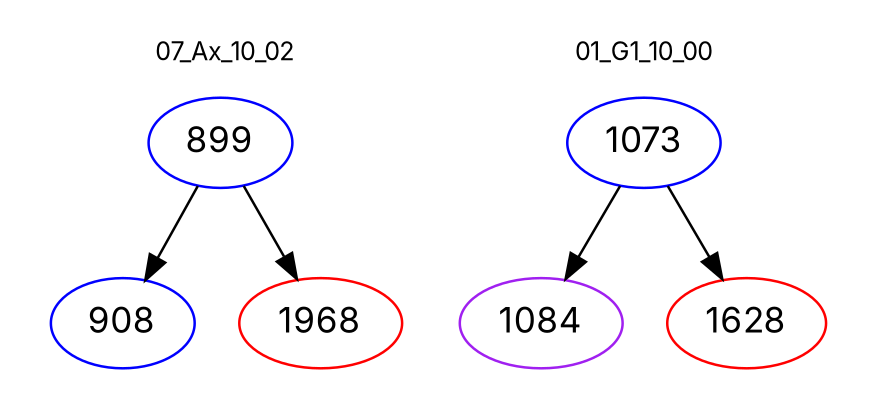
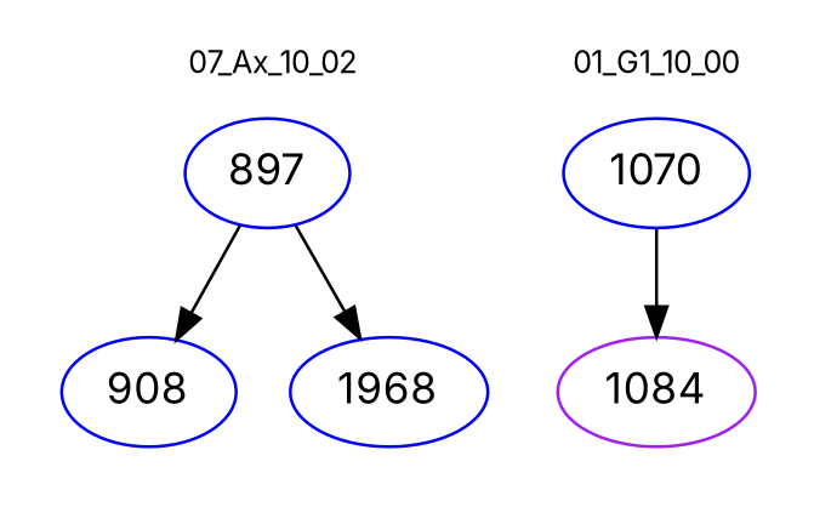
  digraph {
    fontname=Inter
    node [color=blue fontname=Inter]
    edge [color=black fontname=Inter]
-   n1 [label=899]
+   n1 [label=897]
    n2 [label=908]
-   n3 [color=red label=1968]
-   n4 [label=1073]
+   n3 [label=1968]
+   n4 [label=1070]
    n5 [color=purple label=1084]
-   n6 [color=red label=1628]
    subgraph cluster_1 {
      color=white
      fontsize=10
      label="07_Ax_10_02"
      n1
      n2
      n3
    }
    subgraph cluster_2 {
      color=white
      fontsize=10
      label="01_G1_10_00"
      n4
      n5
-     n6
    }
    n1 -> n2
    n1 -> n3
    n4 -> n5
-   n4 -> n6
  }
